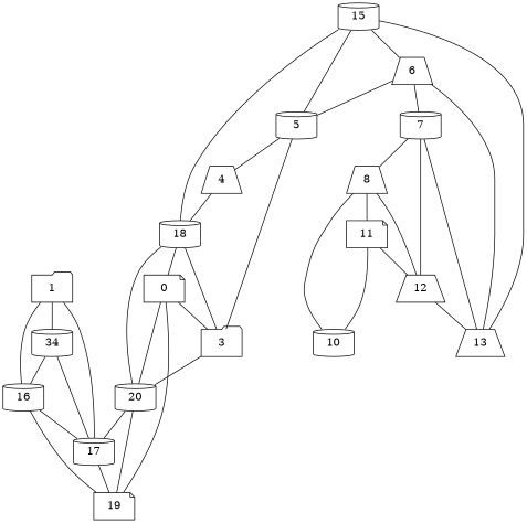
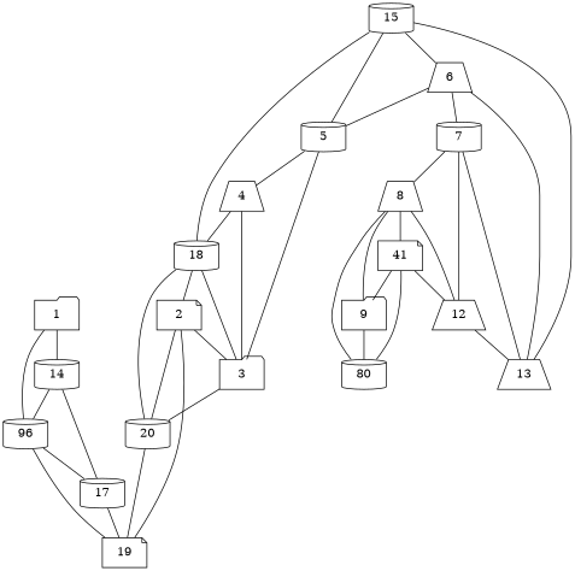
  graph {
    node [aaLength=4 shape=cylinder type=0]
    edge [distance0=4.0 frequency=1 type0=1]
    1 [aaLength=14 sequence=KTVASCALLQAAKA shape=folder]
-   14 [aaLength=7 sequence=KRYFVTG type=1 label=34]
-   16 [sequence=TAGY type=1]
+   14 [aaLength=7 sequence=KRYFVTG type=1]
+   16 [sequence=TAGY type=1 label=96]
    17 [aaLength=3 sequence=VAS type=1]
    19 [sequence=SEKT shape=note type=1]
    20 [sequence=GLRN type=1]
-   2 [aaLength=8 sequence=SDALALQR shape=note label=0]
+   2 [aaLength=8 sequence=SDALALQR shape=note]
    3 [sequence=YATV shape=folder]
    4 [aaLength=8 sequence=PHIISAQE shape=trapezium]
    18 [aaLength=3 sequence=YTF type=1]
    5 [aaLength=13 sequence=SLVMSAGLRALEQ]
    6 [aaLength=8 sequence=FADWVTQE shape=trapezium]
    13 [aaLength=7 sequence=PVILVVG shape=trapezium type=1]
    7 [aaLength=14 sequence=CINHAMLTAQVIQH]
    8 [aaLength=11 sequence=HAEYMTTLTRM shape=trapezium]
    12 [aaLength=7 sequence=LAGWVAN shape=trapezium type=1]
-   11 [aaLength=5 sequence=LLGEI shape=note type=1]
-   10 [aaLength=3 sequence=GKY]
+   11 [aaLength=5 sequence=LLGEI shape=note type=1 label=41]
+   9 [aaLength=3 sequence=PEN shape=folder]
+   10 [aaLength=3 sequence=GKY label=80]
    15 [aaLength=5 sequence=WVLVE type=1]
    1 -- 14 [distance0=32.14827]
    1 -- 16 [distance0=34.4748 type0=2]
-   1 -- 17 [distance0=37.95407 type0=3]
    14 -- 16 [distance0=31.0 distance1=24.0 frequency=2 type1=4]
    14 -- 17 [distance0=37.0 type0=3]
    16 -- 17 [distance0=6.0 distance1=2.0 frequency=2 type1=4]
    16 -- 19 [distance0=10.0 type0=2]
    17 -- 19 [distance1=1.0 frequency=2 type1=4]
-   20 -- 17 [distance0=10.0 type0=2]
    20 -- 19 [distance0=6.0]
    2 -- 19 [distance0=23.12446 type0=3]
    2 -- 20 [distance0=21.23065 type0=2]
    2 -- 3 [distance0=17.16099 distance1=7.0 frequency=2 type1=4]
    3 -- 20 [distance0=16.0 type0=3]
+   4 -- 3 [distance0=19.12968]
    4 -- 18 [distance0=29.83196 type0=3]
    18 -- 20 [distance0=25.0]
    18 -- 2 [distance0=29.59291 type0=3]
    18 -- 3 [distance0=27.29421 type0=2]
    5 -- 3 [distance0=28.38689 type0=2]
    5 -- 4 [distance0=21.67694]
    6 -- 5 [distance0=35.48191 type0=2]
    6 -- 13 [distance0=41.51714 distance1=2.0 frequency=2 type0=3 type1=4]
    6 -- 7 [distance0=21.98887]
    7 -- 13 [distance0=38.22932 type0=3]
    7 -- 8 [distance0=37.12846 type0=2]
    7 -- 12 [type0=4]
    8 -- 11 [type0=4]
+   8 -- 9 [distance0=29.80797]
    8 -- 10 [distance0=33.01466 type0=2]
    12 -- 13 [distance0=29.0]
    12 -- 8 [distance0=38.8986 distance1=8.0 frequency=2 type0=3 type1=4]
    11 -- 12 [distance0=30.0 type0=2]
+   11 -- 9 [distance0=23.98527 distance1=6.0 frequency=2 type1=4]
+   9 -- 10 [distance0=14.77659 distance1=3.0 frequency=2 type1=4]
    10 -- 11 [distance0=37.59108 type0=3]
    15 -- 18 [distance0=37.0 type0=2]
    15 -- 5 [distance0=38.76022 type0=3]
    15 -- 6 [distance0=14.0 type0=4]
    15 -- 13 [distance0=29.0]
  }
